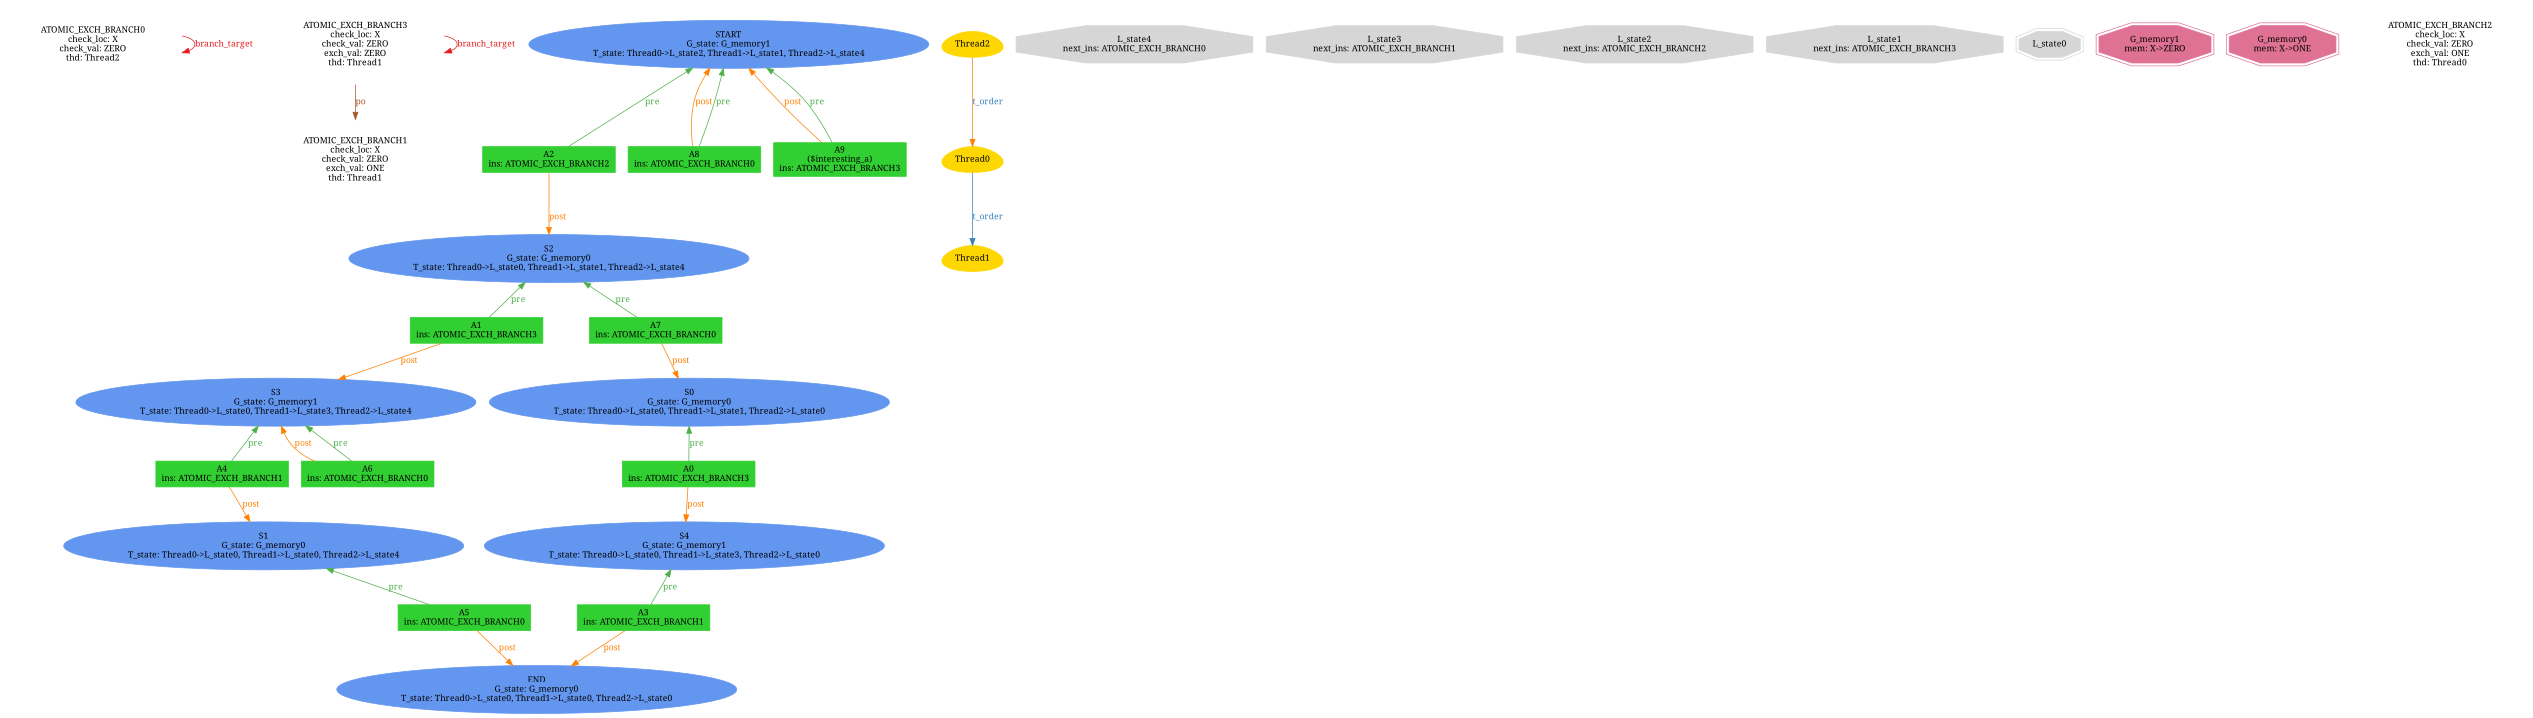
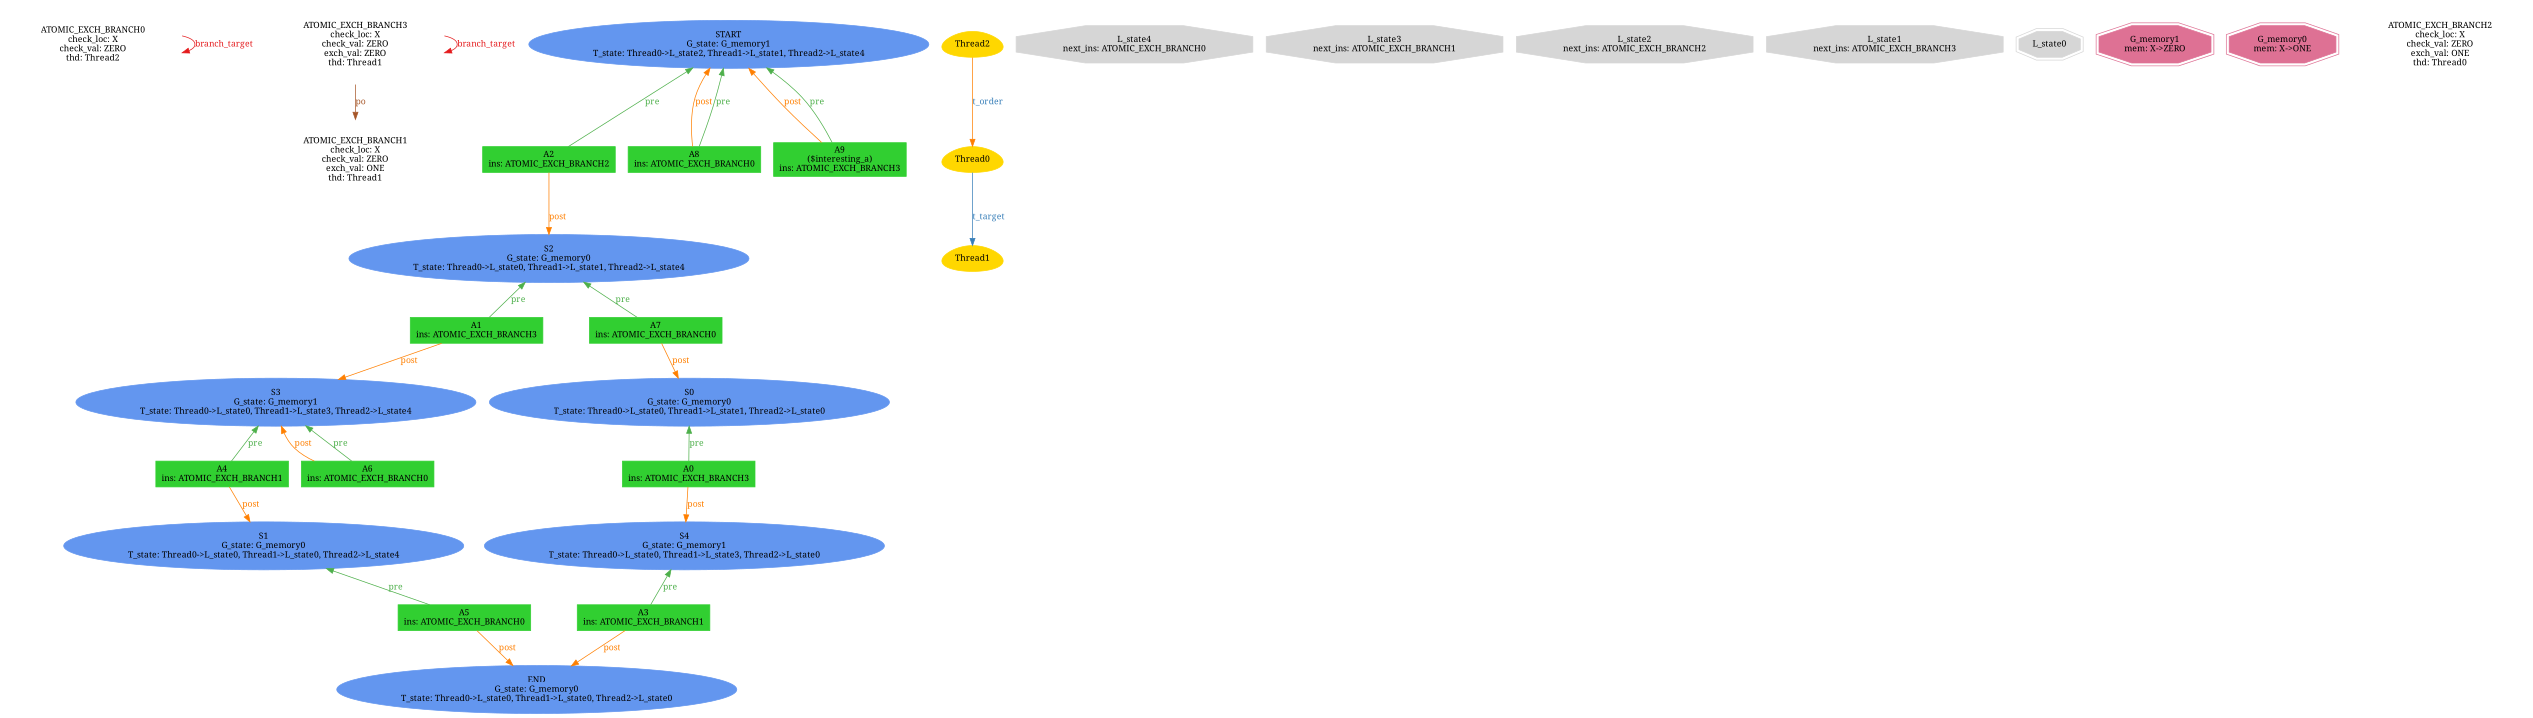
  digraph {
    fontname="Noto Serif"
    fontsize=12
    rankdir=TB
    node [color="#31cf31" fontcolor="#000000" fontname="Noto Serif" fontsize=12 shape=box style="filled, solid"]
    edge [color="#ff7f00" dir=back fontcolor="#ff7f00" fontname="Noto Serif" fontsize=12 style=solid uuid="<A6, S3>" weight=1]
    n1 [color="#ffffff" label="ATOMIC_EXCH_BRANCH0\ncheck_loc: X\ncheck_val: ZERO\nthd: Thread2" shape=octagon uuid=ATOMIC_EXCH_BRANCH0]
    n2 [color="#ffffff" label="ATOMIC_EXCH_BRANCH3\ncheck_loc: X\ncheck_val: ZERO\nexch_val: ZERO\nthd: Thread1" shape=octagon uuid=ATOMIC_EXCH_BRANCH3]
    n3 [color="#ffffff" label="ATOMIC_EXCH_BRANCH1\ncheck_loc: X\ncheck_val: ZERO\nexch_val: ONE\nthd: Thread1" shape=octagon uuid=ATOMIC_EXCH_BRANCH1]
    n4 [label="A0\nins: ATOMIC_EXCH_BRANCH3" uuid=A0]
    n5 [color="#6396ef" label="S4\nG_state: G_memory1\nT_state: Thread0->L_state0, Thread1->L_state3, Thread2->L_state0" shape=ellipse uuid=S4]
    n6 [label="A3\nins: ATOMIC_EXCH_BRANCH1" uuid=A3]
    n7 [color="#6396ef" label="END\nG_state: G_memory0\nT_state: Thread0->L_state0, Thread1->L_state0, Thread2->L_state0" shape=ellipse uuid=END]
    n8 [label="A1\nins: ATOMIC_EXCH_BRANCH3" uuid=A1]
    n9 [color="#6396ef" label="S3\nG_state: G_memory1\nT_state: Thread0->L_state0, Thread1->L_state3, Thread2->L_state4" shape=ellipse uuid=S3]
    n10 [label="A4\nins: ATOMIC_EXCH_BRANCH1" uuid=A4]
    n11 [label="A6\nins: ATOMIC_EXCH_BRANCH0" uuid=A6]
    n12 [color="#6396ef" label="S1\nG_state: G_memory0\nT_state: Thread0->L_state0, Thread1->L_state0, Thread2->L_state4" shape=ellipse uuid=S1]
    n13 [label="A2\nins: ATOMIC_EXCH_BRANCH2" uuid=A2]
    n14 [color="#6396ef" label="S2\nG_state: G_memory0\nT_state: Thread0->L_state0, Thread1->L_state1, Thread2->L_state4" shape=ellipse uuid=S2]
    n15 [label="A7\nins: ATOMIC_EXCH_BRANCH0" uuid=A7]
    n16 [color="#6396ef" label="S0\nG_state: G_memory0\nT_state: Thread0->L_state0, Thread1->L_state1, Thread2->L_state0" shape=ellipse uuid=S0]
    n17 [label="A5\nins: ATOMIC_EXCH_BRANCH0" uuid=A5]
    n18 [color="#6396ef" label="START\nG_state: G_memory1\nT_state: Thread0->L_state2, Thread1->L_state1, Thread2->L_state4" shape=ellipse uuid=START]
    n19 [label="A8\nins: ATOMIC_EXCH_BRANCH0" uuid=A8]
    n20 [label="A9\n($interesting_a)\nins: ATOMIC_EXCH_BRANCH3" uuid=A9]
    n21 [color="#ffd700" label=Thread0 shape=egg uuid=Thread0]
    n22 [color="#ffd700" label=Thread1 shape=egg uuid=Thread1]
    n23 [color="#ffd700" label=Thread2 shape=egg uuid=Thread2]
    n24 [color="#d6d6d6" label="L_state4\nnext_ins: ATOMIC_EXCH_BRANCH0" shape=octagon uuid=L_state4]
    n25 [color="#d6d6d6" label="L_state3\nnext_ins: ATOMIC_EXCH_BRANCH1" shape=octagon uuid=L_state3]
    n26 [color="#d6d6d6" label="L_state2\nnext_ins: ATOMIC_EXCH_BRANCH2" shape=octagon uuid=L_state2]
    n27 [color="#d6d6d6" label="L_state1\nnext_ins: ATOMIC_EXCH_BRANCH3" shape=octagon uuid=L_state1]
    n28 [color="#d6d6d6" label=L_state0 shape=doubleoctagon uuid=L_state0]
    n29 [color="#de7194" label="G_memory1\nmem: X->ZERO" shape=doubleoctagon uuid=G_memory1]
    n30 [color="#de7194" label="G_memory0\nmem: X->ONE" shape=doubleoctagon uuid=G_memory0]
    n31 [color="#ffffff" label="ATOMIC_EXCH_BRANCH2\ncheck_loc: X\ncheck_val: ZERO\nexch_val: ONE\nthd: Thread0" shape=octagon uuid=ATOMIC_EXCH_BRANCH2]
    n1 -> n1 [color="#e41a1c" dir=forward fontcolor="#e41a1c" label=branch_target uuid="<ATOMIC_EXCH_BRANCH0, ATOMIC_EXCH_BRANCH0>"]
    n2 -> n2 [color="#e41a1c" dir=forward fontcolor="#e41a1c" label=branch_target uuid="<ATOMIC_EXCH_BRANCH3, ATOMIC_EXCH_BRANCH3>"]
    n2 -> n3 [color="#a65628" dir=forward fontcolor="#a65628" label=po uuid="<ATOMIC_EXCH_BRANCH3, ATOMIC_EXCH_BRANCH1>"]
    n4 -> n5 [dir=forward label=post uuid="<A0, S4>"]
    n5 -> n6 [color="#4daf4a" fontcolor="#4daf4a" label=pre uuid="<A3, S4>"]
    n6 -> n7 [dir=forward label=post uuid="<A3, END>"]
    n8 -> n9 [dir=forward label=post uuid="<A1, S3>"]
    n9 -> n10 [color="#4daf4a" fontcolor="#4daf4a" label=pre uuid="<A4, S3>"]
    n9 -> n11 [label=post]
    n9 -> n11 [color="#4daf4a" fontcolor="#4daf4a" label=pre]
    n10 -> n12 [dir=forward label=post uuid="<A4, S1>"]
    n12 -> n17 [color="#4daf4a" fontcolor="#4daf4a" label=pre uuid="<A5, S1>"]
    n13 -> n14 [dir=forward label=post uuid="<A2, S2>"]
    n14 -> n8 [color="#4daf4a" fontcolor="#4daf4a" label=pre uuid="<A1, S2>"]
    n14 -> n15 [color="#4daf4a" fontcolor="#4daf4a" label=pre uuid="<A7, S2>"]
    n15 -> n16 [dir=forward label=post uuid="<A7, S0>"]
    n16 -> n4 [color="#4daf4a" fontcolor="#4daf4a" label=pre uuid="<A0, S0>"]
    n17 -> n7 [dir=forward label=post uuid="<A5, END>"]
    n18 -> n13 [color="#4daf4a" fontcolor="#4daf4a" label=pre uuid="<A2, START>"]
    n18 -> n19 [label=post uuid="<A8, START>"]
    n18 -> n19 [color="#4daf4a" fontcolor="#4daf4a" label=pre uuid="<A8, START>"]
    n18 -> n20 [label=post uuid="<A9, START>"]
    n18 -> n20 [color="#4daf4a" fontcolor="#4daf4a" label=pre uuid="<A9, START>"]
-   n21 -> n22 [color="#377eb8" dir=forward fontcolor="#377eb8" label=t_order uuid="<Thread0, Thread1>"]
+   n21 -> n22 [color="#377eb8" dir=forward fontcolor="#377eb8" label=t_target uuid="<Thread0, Thread1>"]
    n23 -> n21 [dir=forward fontcolor="#377eb8" label=t_order uuid="<Thread2, Thread0>"]
  }
